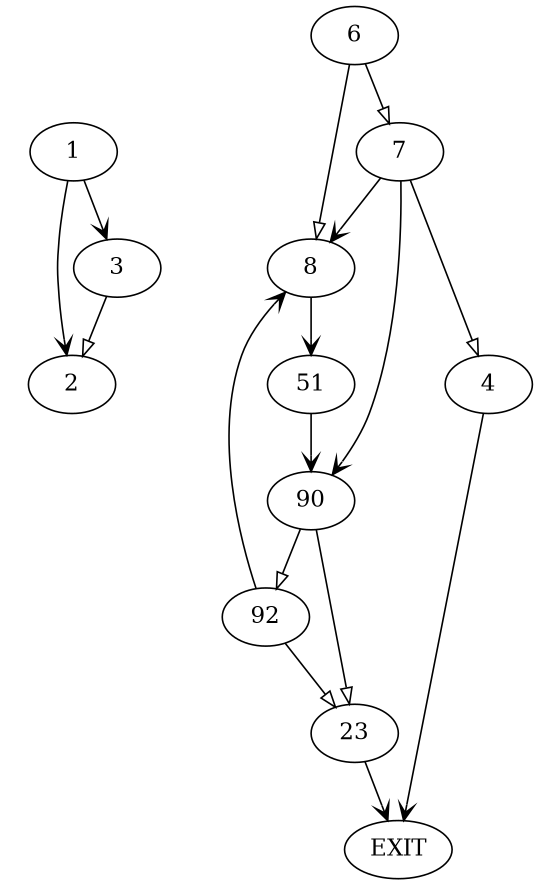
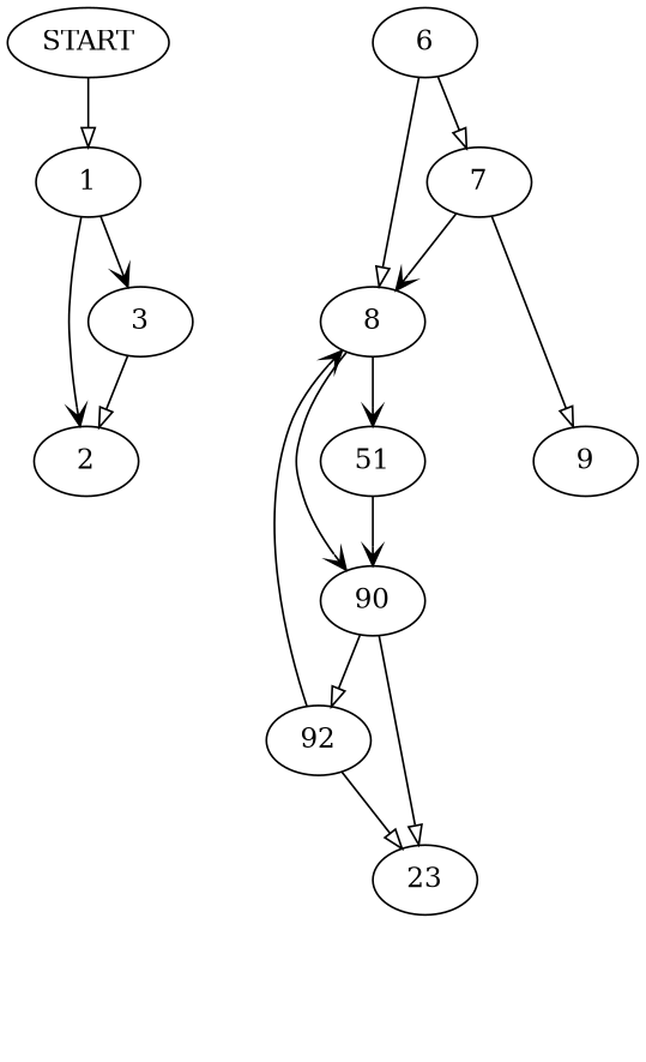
  digraph {
    edge [arrowhead=vee]
+   n1 [label=START]
    1
    2
    3
-   n5 [label=EXIT]
    6
    7
    8
-   9 [label=4]
+   9
    n10 [label=90]
    n11 [label=51]
    n12 [label=92]
    n13 [label=23]
+   n1 -> 1 [arrowhead=onormal]
    1 -> 2
    1 -> 3
    3 -> 2 [arrowhead=onormal]
    6 -> 7 [arrowhead=onormal]
    6 -> 8 [arrowhead=onormal]
    7 -> 8
    7 -> 9 [arrowhead=onormal]
-   7 -> n10
+   8 -> n10
    8 -> n11
-   9 -> n5
    n10 -> n12 [arrowhead=onormal]
    n10 -> n13 [arrowhead=onormal]
    n11 -> n10
    n12 -> 8
    n12 -> n13 [arrowhead=onormal]
-   n13 -> n5
  }
